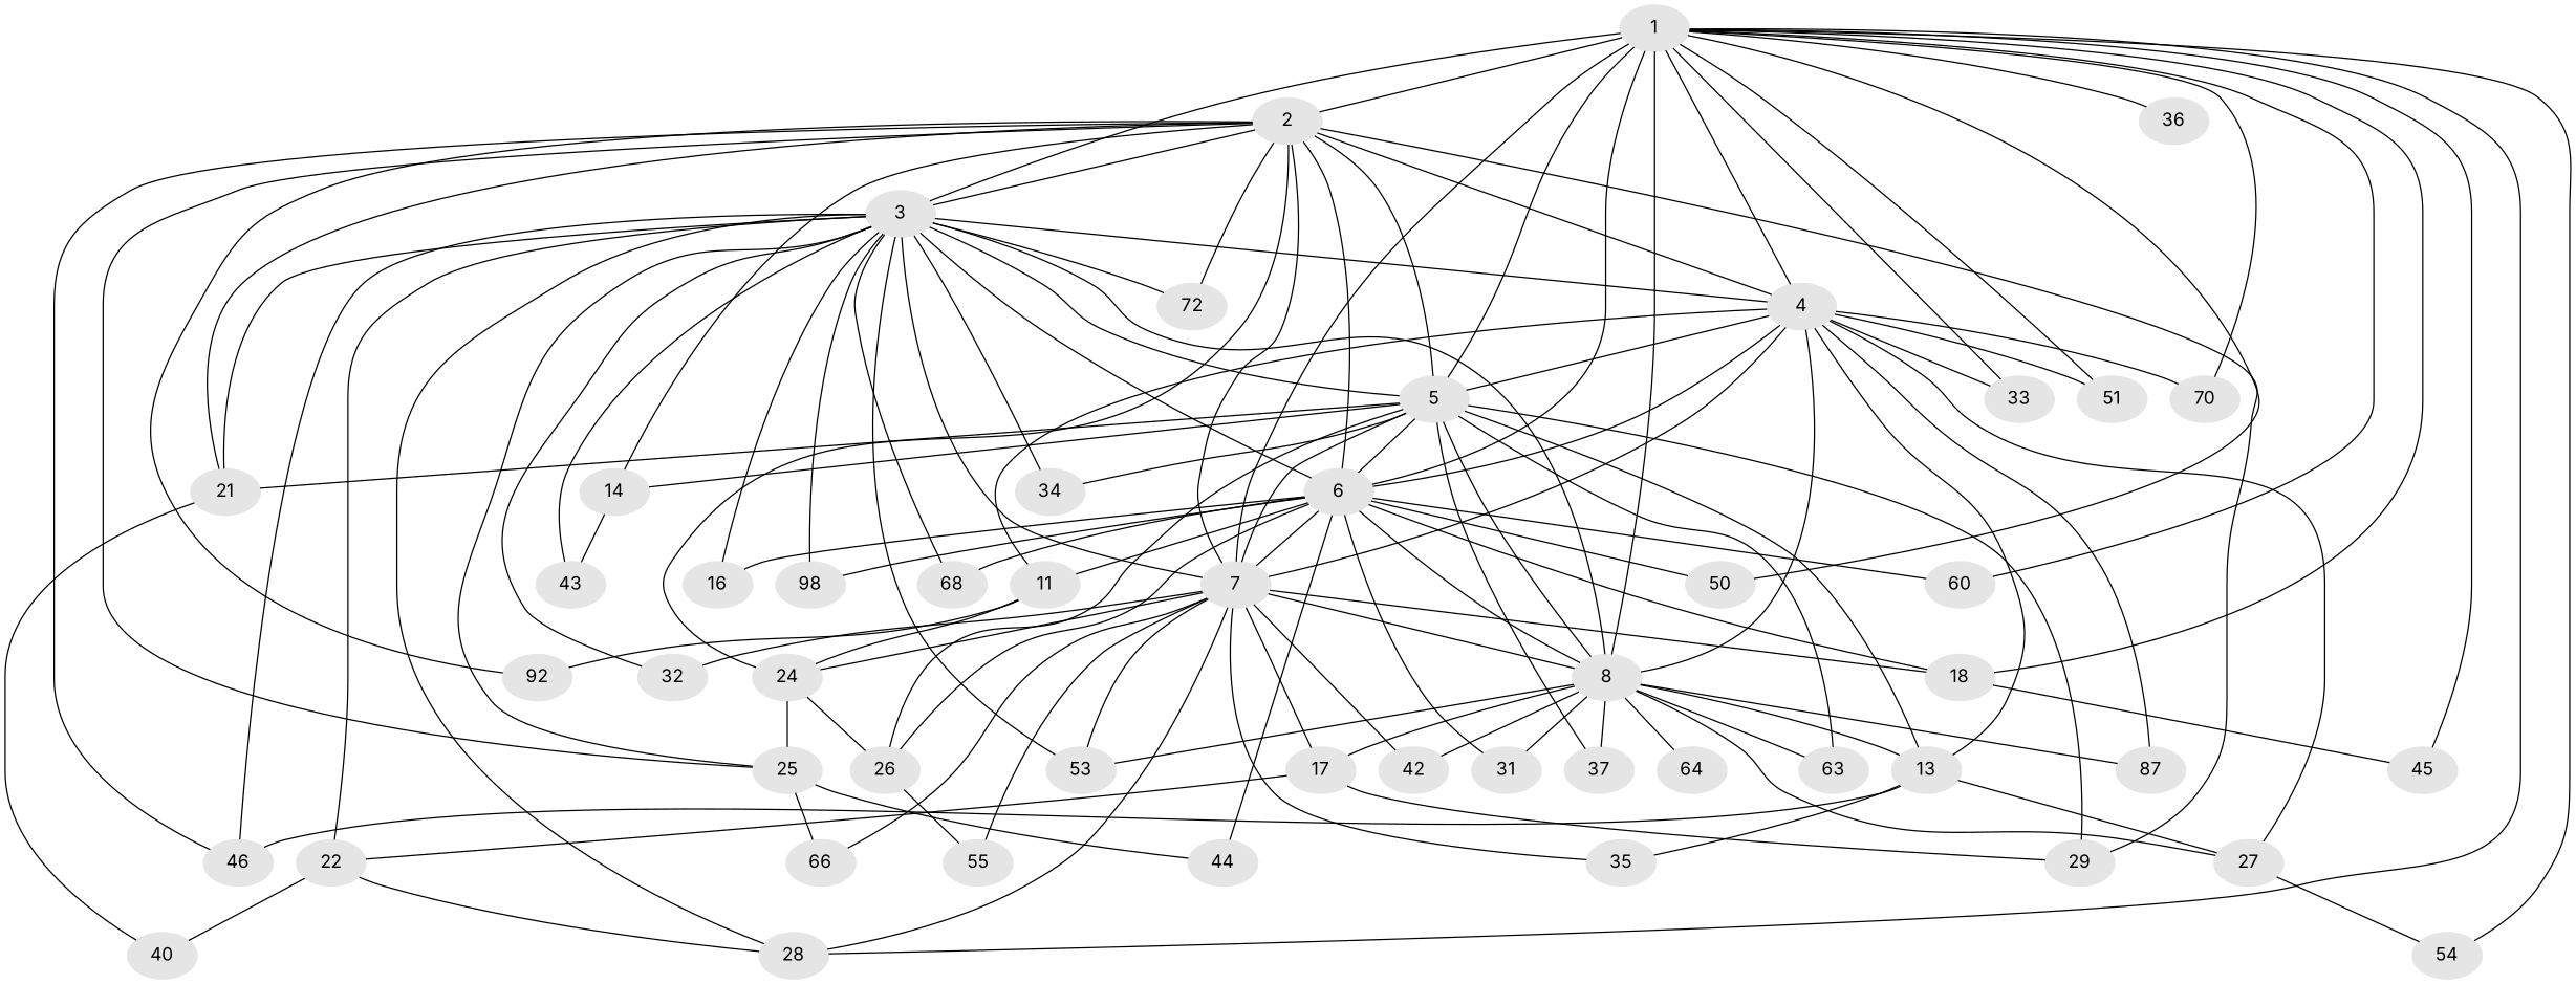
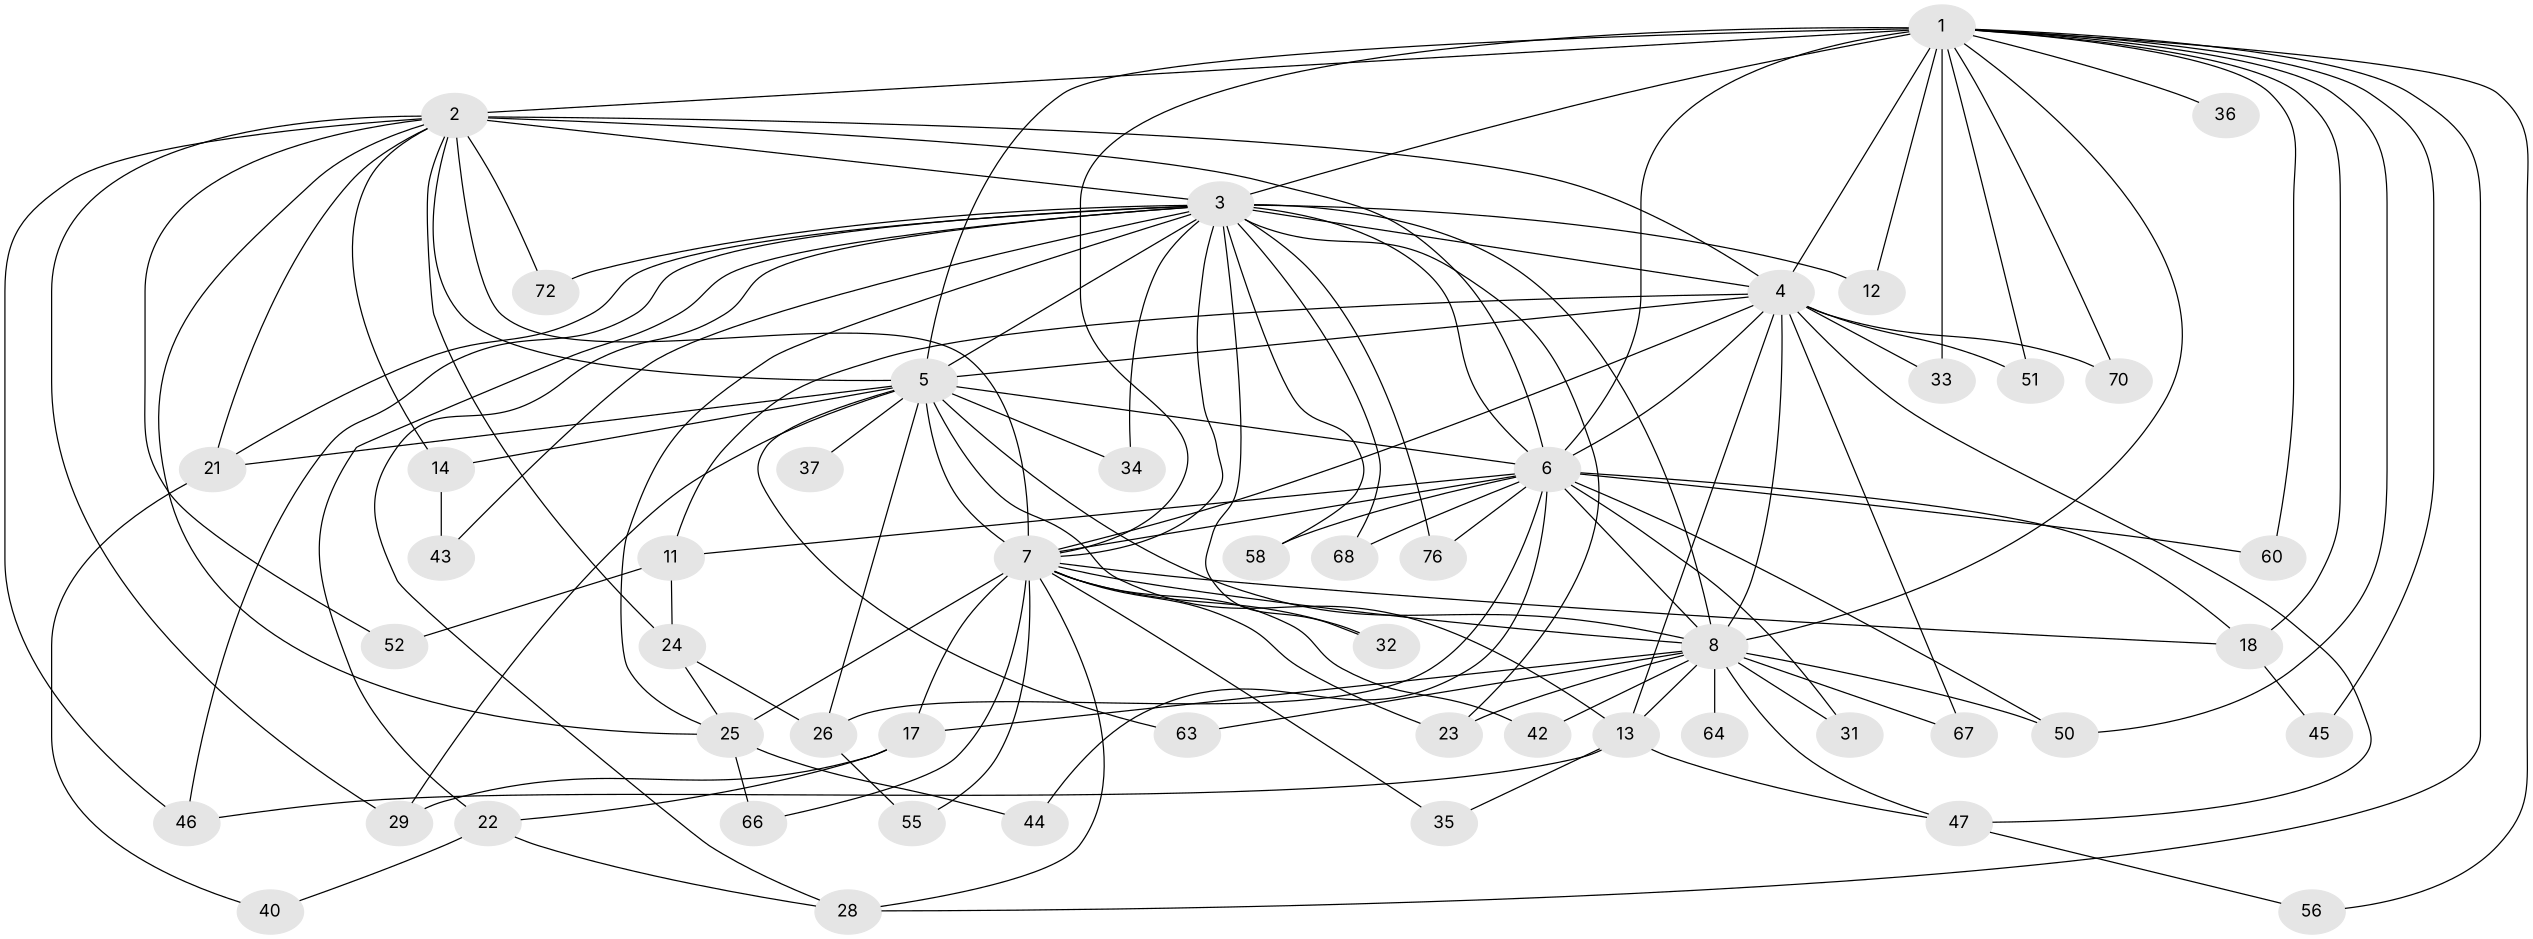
  graph {
    fontname=Inter
    node [color=gray90 fontname=Inter style=filled]
    edge [fontname=Inter]
    1 [super="+9"]
    2 [super="+71"]
    3 [super="+49"]
    4 [super="+41"]
    5 [super="+19"]
    6 [super="+27"]
    7 [super="+65"]
    8 [super="+10"]
+   12
    18 [super="+23"]
    28 [super="+39"]
    33
    36
    45
    50
    51
-   54
+   54 [label=56]
    60
    70
    14
    21
    24 [super="+59"]
    25 [super="+69"]
    29
    46 [super="+62"]
-   52 [label=92]
+   52
    72
-   16 [super="+57"]
+   16 [super="+57" label=76]
    22
    32
    34
    43
-   53 [super="+56"]
-   58 [label=98]
+   53 [super="+56" label=23]
+   58
    68
    11 [super="+38"]
    13 [super="+15"]
-   47 [super="+48" label=27]
-   67 [label=87]
+   47 [super="+48"]
+   67
    26
    37
    63
    31
    44
    17 [super="+61"]
    35
    42
    55
    66
    64
    40
    1 -- 2 [weight=2]
    1 -- 3 [weight=2]
    1 -- 4 [weight=2]
    1 -- 5 [weight=2]
    1 -- 6 [weight=2]
    1 -- 7 [weight=2]
    1 -- 8 [weight=4]
+   1 -- 12
    1 -- 18
    1 -- 28
    1 -- 33
    1 -- 36
    1 -- 45
    1 -- 50
    1 -- 51
    1 -- 54
    1 -- 60
    1 -- 70
    2 -- 3
    2 -- 4
    2 -- 5
    2 -- 6
    2 -- 7 [weight=2]
    2 -- 14
    2 -- 21
    2 -- 24
    2 -- 25
    2 -- 29
    2 -- 46
    2 -- 52
    2 -- 72
    3 -- 4
    3 -- 5
    3 -- 6
    3 -- 7
    3 -- 8 [weight=2]
+   3 -- 12
    3 -- 28
    3 -- 21
    3 -- 25
    3 -- 46
    3 -- 72
    3 -- 16
    3 -- 22
    3 -- 32
    3 -- 34
    3 -- 43
    3 -- 53
    3 -- 58
    3 -- 68
    4 -- 5
    4 -- 6
    4 -- 7
    4 -- 8 [weight=2]
    4 -- 33
    4 -- 51
    4 -- 70
    4 -- 11
    4 -- 13
    4 -- 47
    4 -- 67
    5 -- 6 [weight=2]
    5 -- 7
    5 -- 8 [weight=2]
    5 -- 14
    5 -- 21
    5 -- 29
    5 -- 34
    5 -- 13
    5 -- 26
    5 -- 37
    5 -- 63
    6 -- 7
    6 -- 8 [weight=2]
    6 -- 18
    6 -- 50
    6 -- 60
    6 -- 16 [weight=2]
    6 -- 58
    6 -- 68
    6 -- 11
    6 -- 26
    6 -- 31
    6 -- 44
    7 -- 8 [weight=2]
    7 -- 18
    7 -- 28
-   7 -- 24
+   7 -- 25
    7 -- 32
    7 -- 53
    7 -- 17
    7 -- 35
    7 -- 42
    7 -- 55
    7 -- 66
    8 -- 53
    8 -- 13 [weight=2]
    8 -- 47
    8 -- 67
-   8 -- 37
+   8 -- 50
    8 -- 63
    8 -- 31
    8 -- 17
    8 -- 42
    8 -- 64 [weight=2]
    18 -- 45
    14 -- 43
    21 -- 40
    24 -- 25
    24 -- 26
    25 -- 44
    25 -- 66
    22 -- 28
    22 -- 40
    11 -- 24
    11 -- 52
    13 -- 46
    13 -- 47
    13 -- 35
    47 -- 54
    26 -- 55
    17 -- 29
    17 -- 22
  }
